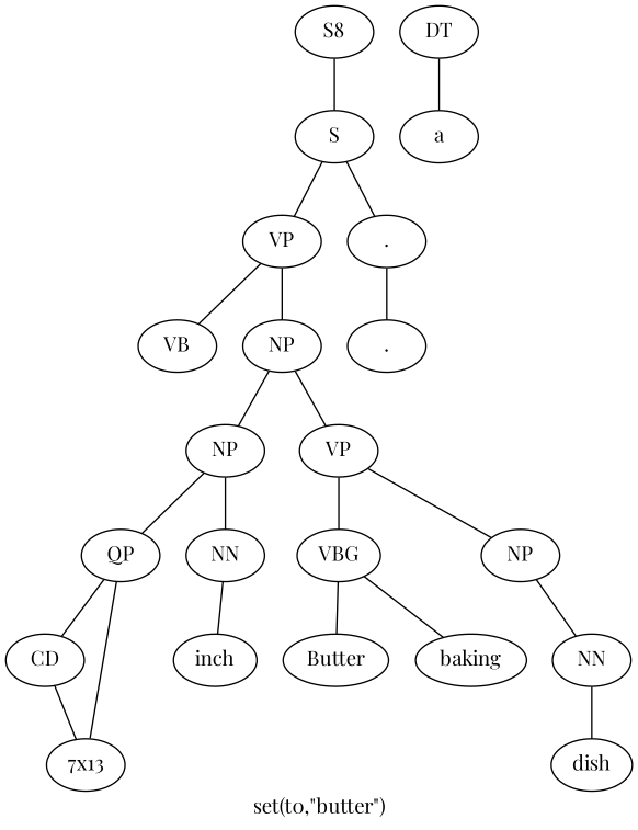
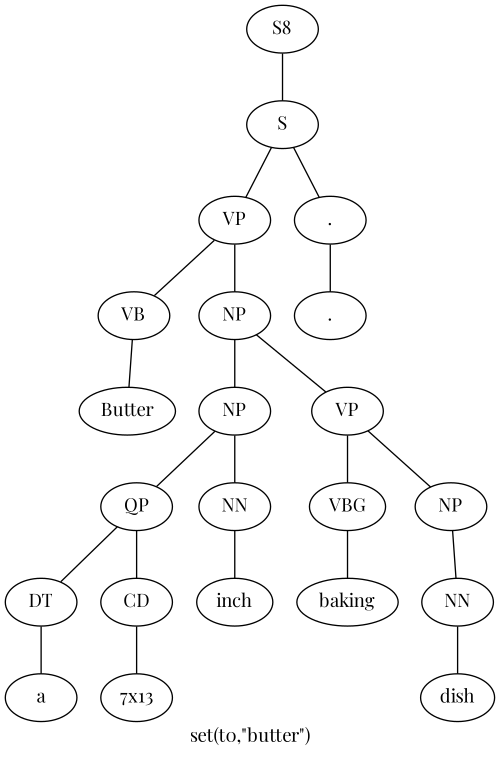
  graph {
    fontname="Playfair Display"
    label="set(t0,\"butter\")"
    node [fontname="Playfair Display"]
    edge [fontname="Playfair Display"]
    n1 [label=S8]
    n2 [label=S]
    n3 [label=VP]
    n4 [label="."]
    n5 [label=VB]
    n6 [label=NP]
    n7 [label="."]
    n8 [label=Butter]
    n9 [label=NP]
    n10 [label=VP]
    n11 [label=QP]
    n12 [label=NN]
    n13 [label=VBG]
    n14 [label=NP]
    n15 [label=DT]
    n16 [label=CD]
    n17 [label=inch]
    n18 [label=a]
    n19 [label="7x13"]
    n20 [label=baking]
    n21 [label=NN]
    n22 [label=dish]
    n1 -- n2
    n2 -- n3
    n2 -- n4
    n3 -- n5
    n3 -- n6
    n4 -- n7
-   n13 -- n8
+   n5 -- n8
    n6 -- n9
    n6 -- n10
    n9 -- n11
    n9 -- n12
    n10 -- n13
    n10 -- n14
-   n11 -- n19
+   n11 -- n15
    n11 -- n16
    n12 -- n17
    n13 -- n20
    n14 -- n21
    n15 -- n18
    n16 -- n19
    n21 -- n22
  }
